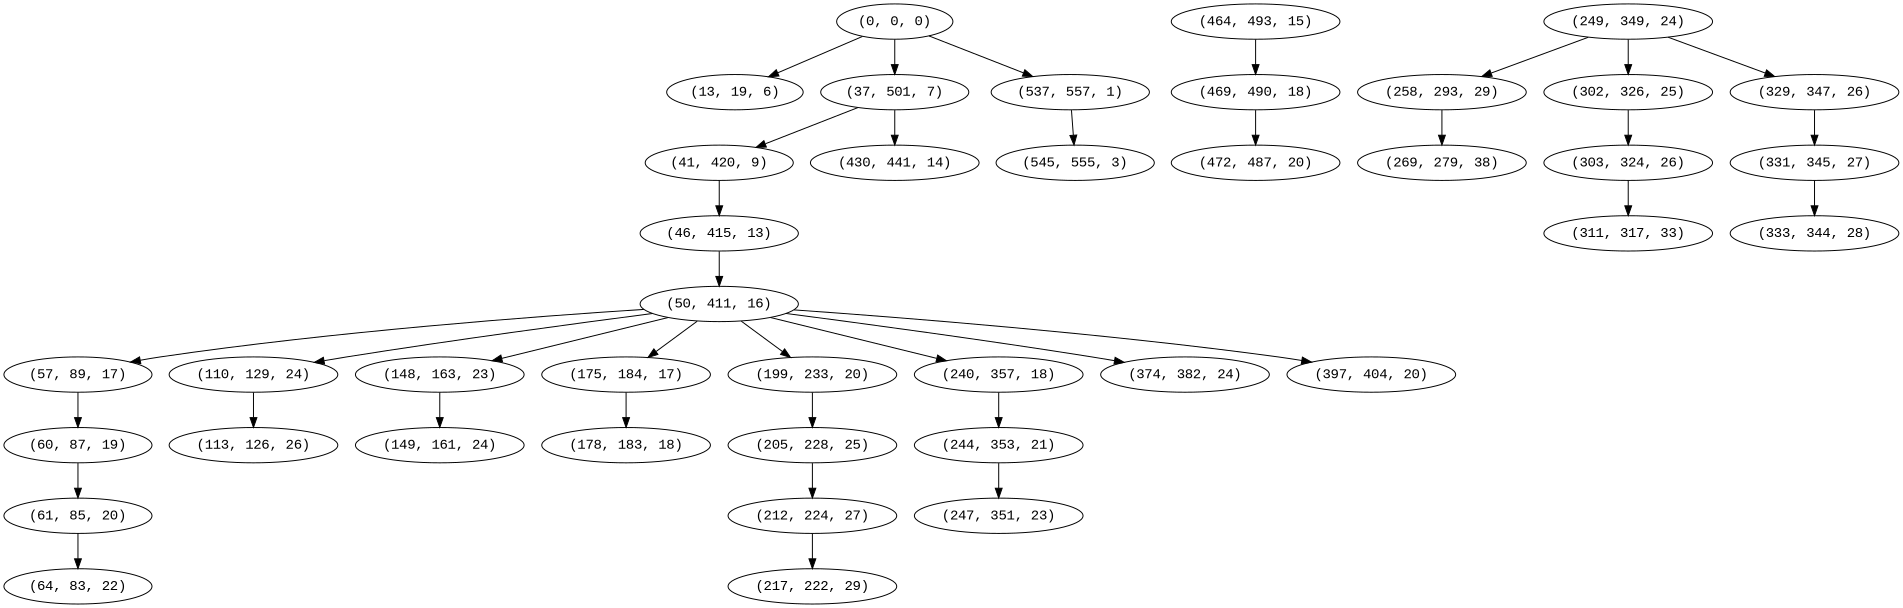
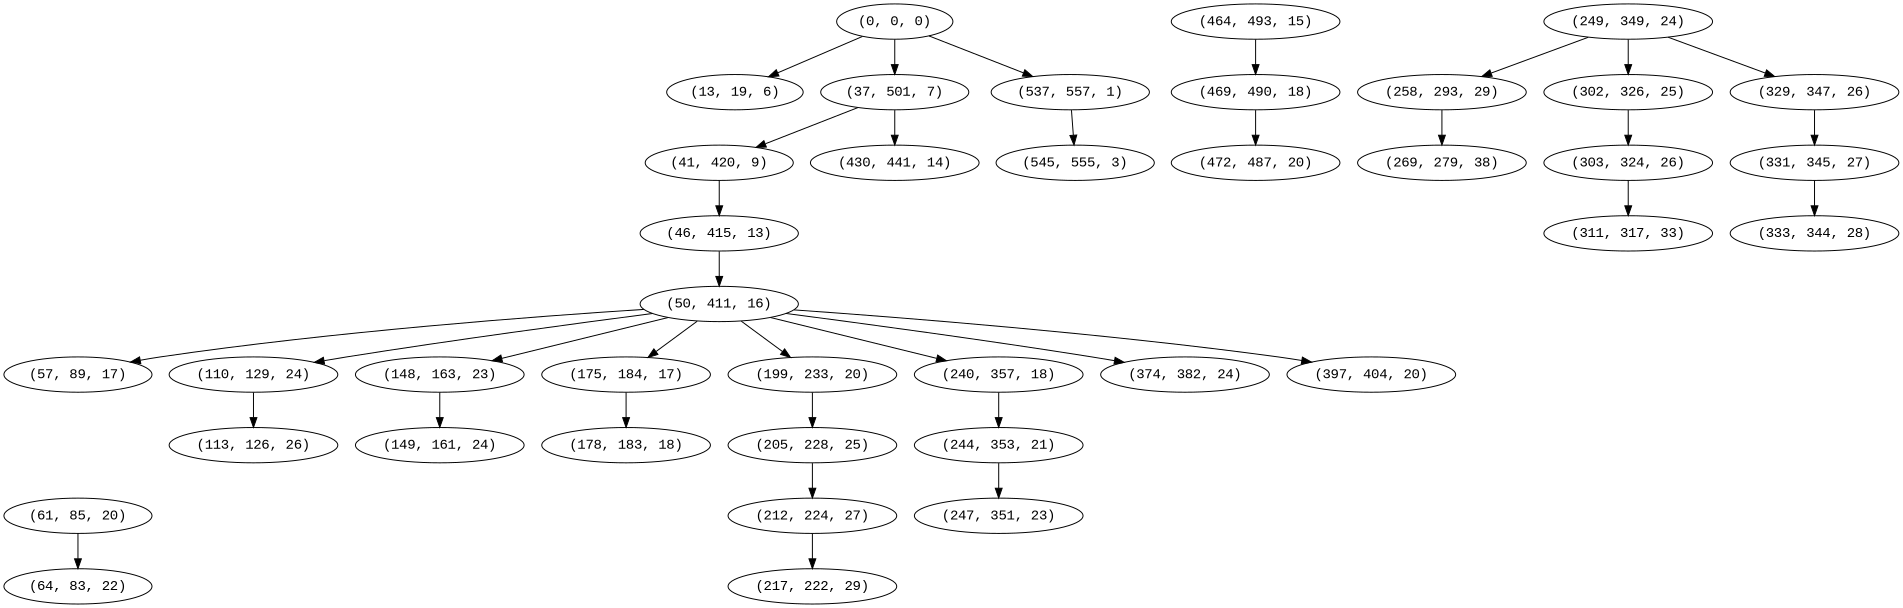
  digraph {
    fontname="Liberation Mono"
    node [fontname="Liberation Mono"]
    edge [fontname="Liberation Mono"]
    "(0, 0, 0)"
    "(13, 19, 6)"
    "(37, 501, 7)"
    "(537, 557, 1)"
    "(41, 420, 9)"
    "(430, 441, 14)"
    "(545, 555, 3)"
    "(46, 415, 13)"
    "(464, 493, 15)"
    "(469, 490, 18)"
    "(50, 411, 16)"
    "(57, 89, 17)"
    "(110, 129, 24)"
    "(148, 163, 23)"
    "(175, 184, 17)"
    "(199, 233, 20)"
    "(240, 357, 18)"
    "(374, 382, 24)"
    "(397, 404, 20)"
-   "(60, 87, 19)"
    "(113, 126, 26)"
    "(149, 161, 24)"
    "(178, 183, 18)"
    "(205, 228, 25)"
    "(244, 353, 21)"
    "(61, 85, 20)"
    "(64, 83, 22)"
    "(212, 224, 27)"
    "(217, 222, 29)"
    "(247, 351, 23)"
    "(249, 349, 24)"
    "(258, 293, 29)"
    "(302, 326, 25)"
    "(329, 347, 26)"
    "(269, 279, 38)"
    "(303, 324, 26)"
    "(331, 345, 27)"
    "(311, 317, 33)"
    "(333, 344, 28)"
    "(472, 487, 20)"
    "(0, 0, 0)" -> "(13, 19, 6)"
    "(0, 0, 0)" -> "(37, 501, 7)"
    "(0, 0, 0)" -> "(537, 557, 1)"
    "(37, 501, 7)" -> "(41, 420, 9)"
    "(37, 501, 7)" -> "(430, 441, 14)"
    "(537, 557, 1)" -> "(545, 555, 3)"
    "(41, 420, 9)" -> "(46, 415, 13)"
    "(46, 415, 13)" -> "(50, 411, 16)"
    "(464, 493, 15)" -> "(469, 490, 18)"
    "(469, 490, 18)" -> "(472, 487, 20)"
    "(50, 411, 16)" -> "(57, 89, 17)"
    "(50, 411, 16)" -> "(110, 129, 24)"
    "(50, 411, 16)" -> "(148, 163, 23)"
    "(50, 411, 16)" -> "(175, 184, 17)"
    "(50, 411, 16)" -> "(199, 233, 20)"
    "(50, 411, 16)" -> "(240, 357, 18)"
    "(50, 411, 16)" -> "(374, 382, 24)"
    "(50, 411, 16)" -> "(397, 404, 20)"
-   "(57, 89, 17)" -> "(60, 87, 19)"
    "(110, 129, 24)" -> "(113, 126, 26)"
    "(148, 163, 23)" -> "(149, 161, 24)"
    "(175, 184, 17)" -> "(178, 183, 18)"
    "(199, 233, 20)" -> "(205, 228, 25)"
    "(240, 357, 18)" -> "(244, 353, 21)"
-   "(60, 87, 19)" -> "(61, 85, 20)"
    "(205, 228, 25)" -> "(212, 224, 27)"
    "(244, 353, 21)" -> "(247, 351, 23)"
    "(61, 85, 20)" -> "(64, 83, 22)"
    "(212, 224, 27)" -> "(217, 222, 29)"
    "(249, 349, 24)" -> "(258, 293, 29)"
    "(249, 349, 24)" -> "(302, 326, 25)"
    "(249, 349, 24)" -> "(329, 347, 26)"
    "(258, 293, 29)" -> "(269, 279, 38)"
    "(302, 326, 25)" -> "(303, 324, 26)"
    "(329, 347, 26)" -> "(331, 345, 27)"
    "(303, 324, 26)" -> "(311, 317, 33)"
    "(331, 345, 27)" -> "(333, 344, 28)"
  }
